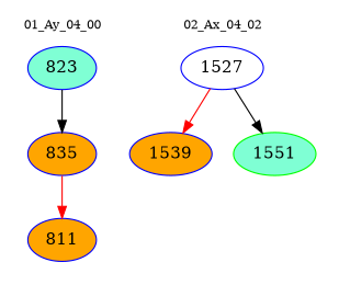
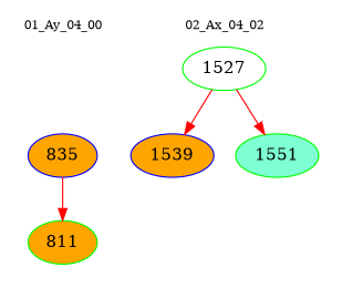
  digraph {
    node [color=blue fillcolor=orange style=filled]
    edge [color=black]
-   n1 [fillcolor=aquamarine label=823]
-   n2 [label=811]
+   n2 [color=green label=811]
    n3 [label=835]
-   n4 [fillcolor=white label=1527]
+   n4 [color=green fillcolor=white label=1527]
    n5 [label=1539]
    n6 [color=green fillcolor=aquamarine label=1551]
    subgraph cluster_1 {
      color=white
      fontsize=10
      label="01_Ay_04_00"
-     n1
      n2
      n3
    }
    subgraph cluster_2 {
      color=white
      fontsize=10
      label="02_Ax_04_02"
      n4
      n5
      n6
    }
-   n1 -> n3
    n3 -> n2 [color=red]
    n4 -> n5 [color=red]
-   n4 -> n6
+   n4 -> n6 [color=red]
  }
